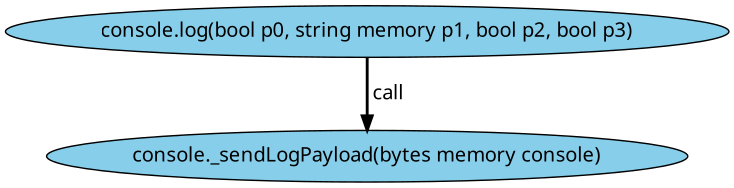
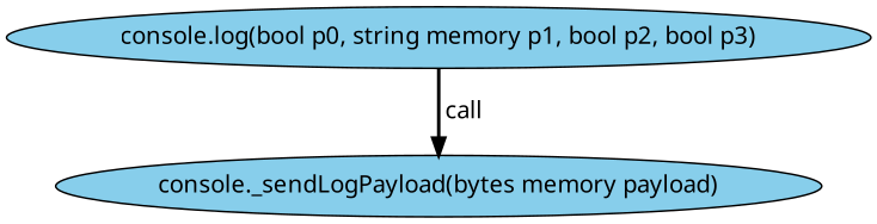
  digraph {
    fontname="Noto Sans"
    node [style=filled fillcolor=skyblue fontname="Noto Sans"]
    "console.log(bool p0, string memory p1, bool p2, bool p3)" [height=0.5 width=6.4608]
-   "console._sendLogPayload(bytes memory payload)" [height=0.5 width=5.7372 label="console._sendLogPayload(bytes memory console)"]
+   "console._sendLogPayload(bytes memory payload)" [height=0.5 width=5.7372]
    "console.log(bool p0, string memory p1, bool p2, bool p3)" -> "console._sendLogPayload(bytes memory payload)" [label=" call" style=bold fontname="Noto Sans"]
  }
